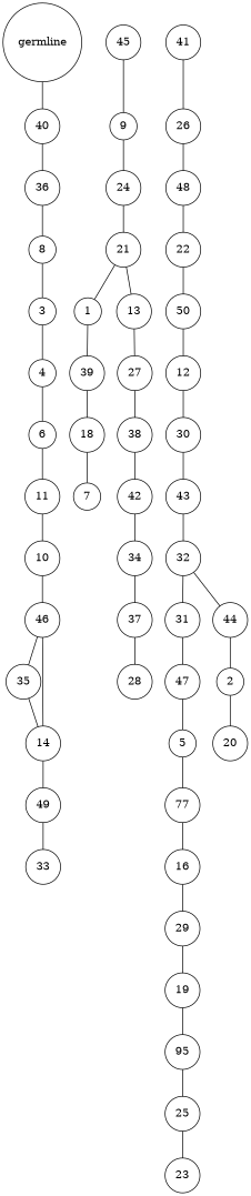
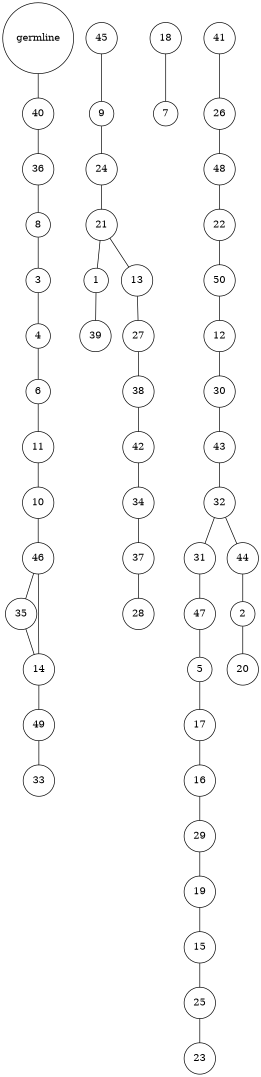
  graph {
    rankdir=UD
    splines=line
    node [shape=circle]
    n1 [label=germline]
    n2 [label=40]
    n3 [label=36]
    n4 [label=8]
    n5 [label=3]
    n6 [label=4]
    n7 [label=6]
    n8 [label=11]
    n9 [label=10]
    n10 [label=46]
    n11 [label=35]
    n12 [label=14]
    n13 [label=49]
    n14 [label=45]
    n15 [label=9]
    n16 [label=24]
    n17 [label=21]
    n18 [label=1]
    n19 [label=13]
    n20 [label=39]
    n21 [label=27]
    n22 [label=18]
    n23 [label=7]
    n24 [label=38]
    n25 [label=42]
    n26 [label=34]
    n27 [label=37]
    n28 [label=28]
    n29 [label=33]
    n30 [label=41]
    n31 [label=26]
    n32 [label=48]
    n33 [label=22]
    n34 [label=50]
    n35 [label=12]
    n36 [label=30]
    n37 [label=43]
    n38 [label=32]
    n39 [label=31]
    n40 [label=44]
    n41 [label=47]
    n42 [label=2]
    n43 [label=5]
-   n44 [label=77]
+   n44 [label=17]
    n45 [label=16]
    n46 [label=29]
    n47 [label=19]
-   n48 [label=95]
+   n48 [label=15]
    n49 [label=25]
    n50 [label=23]
    n51 [label=20]
    n1 -- n2
    n2 -- n3
    n3 -- n4
    n4 -- n5
    n5 -- n6
    n6 -- n7
    n7 -- n8
    n8 -- n9
    n9 -- n10
    n10 -- n11
    n10 -- n12
    n11 -- n12
    n12 -- n13
    n13 -- n29
    n14 -- n15
    n15 -- n16
    n16 -- n17
    n17 -- n18
    n17 -- n19
    n18 -- n20
    n19 -- n21
-   n20 -- n22
    n21 -- n24
    n22 -- n23
    n24 -- n25
    n25 -- n26
    n26 -- n27
    n27 -- n28
    n30 -- n31
    n31 -- n32
    n32 -- n33
    n33 -- n34
    n34 -- n35
    n35 -- n36
    n36 -- n37
    n37 -- n38
    n38 -- n39
    n38 -- n40
    n39 -- n41
    n40 -- n42
    n41 -- n43
    n42 -- n51
    n43 -- n44
    n44 -- n45
    n45 -- n46
    n46 -- n47
    n47 -- n48
    n48 -- n49
    n49 -- n50
  }
